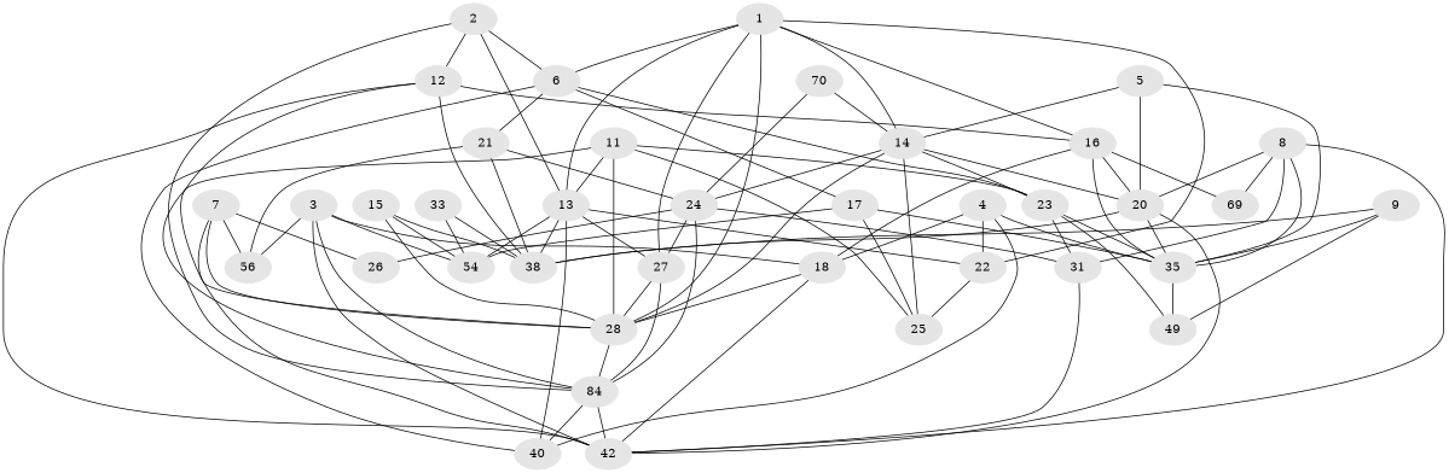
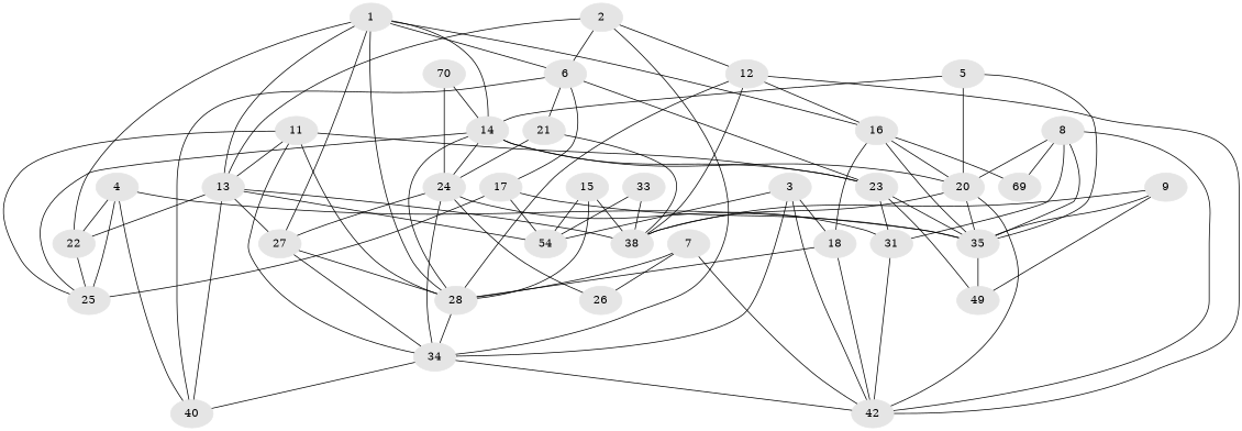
  graph {
    node [color=gray90 style=filled]
    1 [super="+44"]
    6 [super="+43"]
    13 [super="+30"]
    14 [super="+41"]
    16 [super="+47"]
    22
    27
    28 [super="+29"]
    40
    17
    21
    23 [super="+39"]
    54
    38 [super="+48"]
    20 [super="+50"]
    24 [super="+59"]
    25 [super="+32"]
    18 [super="+53"]
    35 [super="+36"]
    n20 [label=69]
-   34 [super="+37" label=84]
+   34 [super="+37"]
    2
    12
    42 [super="+55"]
    3 [super="+52"]
-   56
    4 [super="+46"]
    49
    5
    31
    7 [super="+45"]
    26
    8 [super="+57"]
    9
    n35 [label=70]
    11 [super="+58"]
    15 [super="+51"]
    33
    1 -- 6
    1 -- 13
    1 -- 14
    1 -- 16
    1 -- 22
    1 -- 27
    1 -- 28
    6 -- 40
    6 -- 17
    6 -- 21
    6 -- 23
    13 -- 22
    13 -- 27
    13 -- 40
    13 -- 54
    13 -- 38
    14 -- 28
    14 -- 23
    14 -- 20 [weight=2]
    14 -- 24
    14 -- 25
    16 -- 20
    16 -- 18
    16 -- 35
    16 -- n20
    22 -- 25
    27 -- 28
    27 -- 34
    28 -- 34
    17 -- 54
    17 -- 25
    17 -- 35
    21 -- 38
    21 -- 24
-   21 -- 56
    23 -- 35
    23 -- 49
    23 -- 31
    20 -- 38
    20 -- 35
    20 -- 42
    24 -- 27
    24 -- 34
    24 -- 31
    24 -- 26
    18 -- 28
    18 -- 42
    35 -- 49
    34 -- 40
    34 -- 42
    2 -- 6
    2 -- 13
    2 -- 34
    2 -- 12
    12 -- 16
    12 -- 28
    12 -- 38
    12 -- 42
    3 -- 54
    3 -- 18
    3 -- 34
    3 -- 42
-   3 -- 56
    4 -- 22
    4 -- 40
-   4 -- 18 [weight=2]
+   4 -- 25 [weight=2]
    4 -- 35
    5 -- 14
    5 -- 20
    5 -- 35
    31 -- 42
    7 -- 28
    7 -- 42
-   7 -- 56
    7 -- 26
    8 -- 20
    8 -- 35
    8 -- n20
    8 -- 42
    8 -- 31
    9 -- 38
    9 -- 35
    9 -- 49
    n35 -- 14
    n35 -- 24
    11 -- 13
    11 -- 28
    11 -- 23
    11 -- 25
    11 -- 34
    15 -- 28
    15 -- 54
    15 -- 38
    33 -- 54
    33 -- 38
  }
